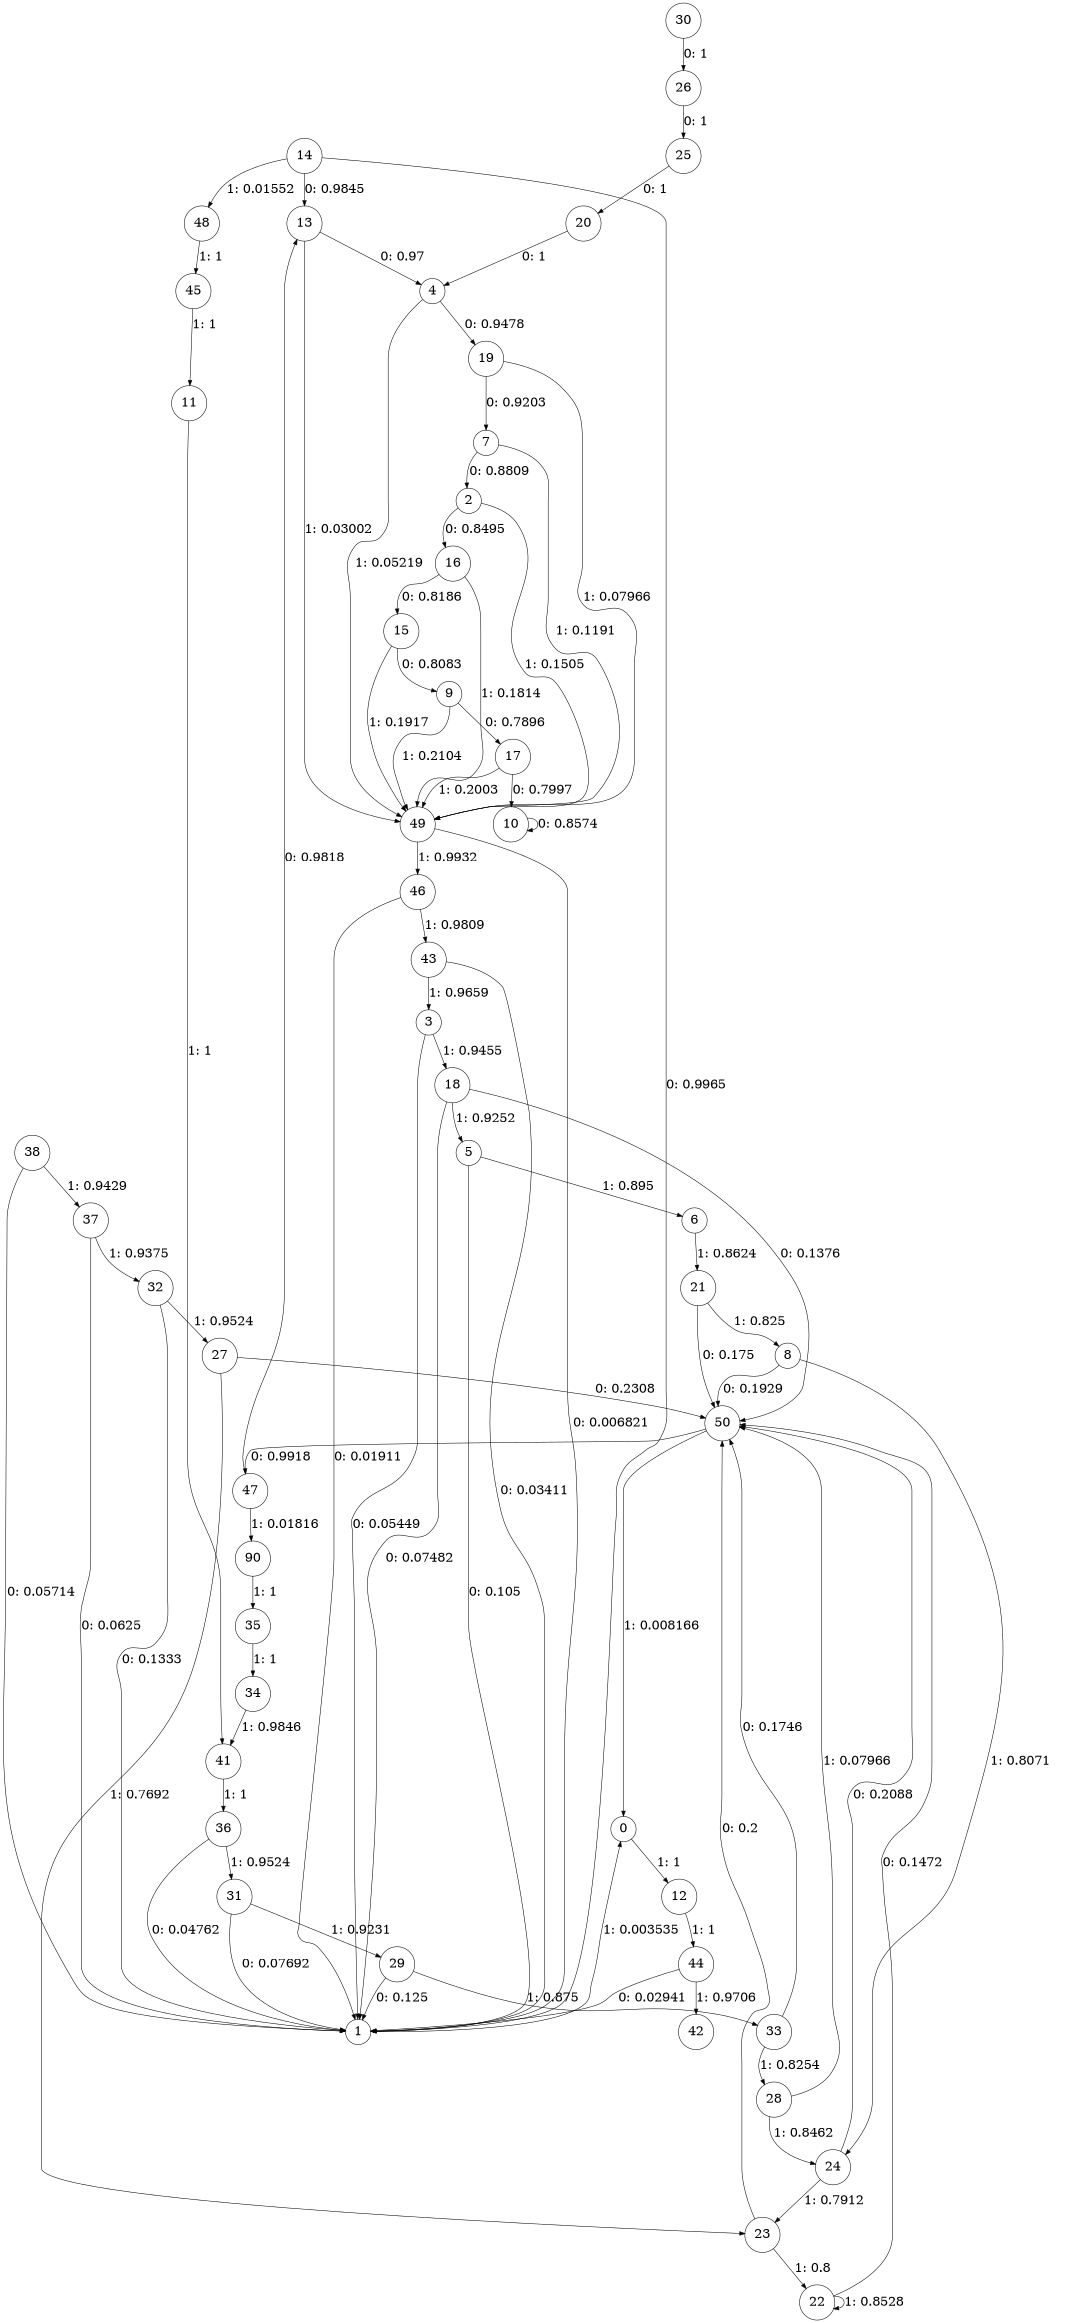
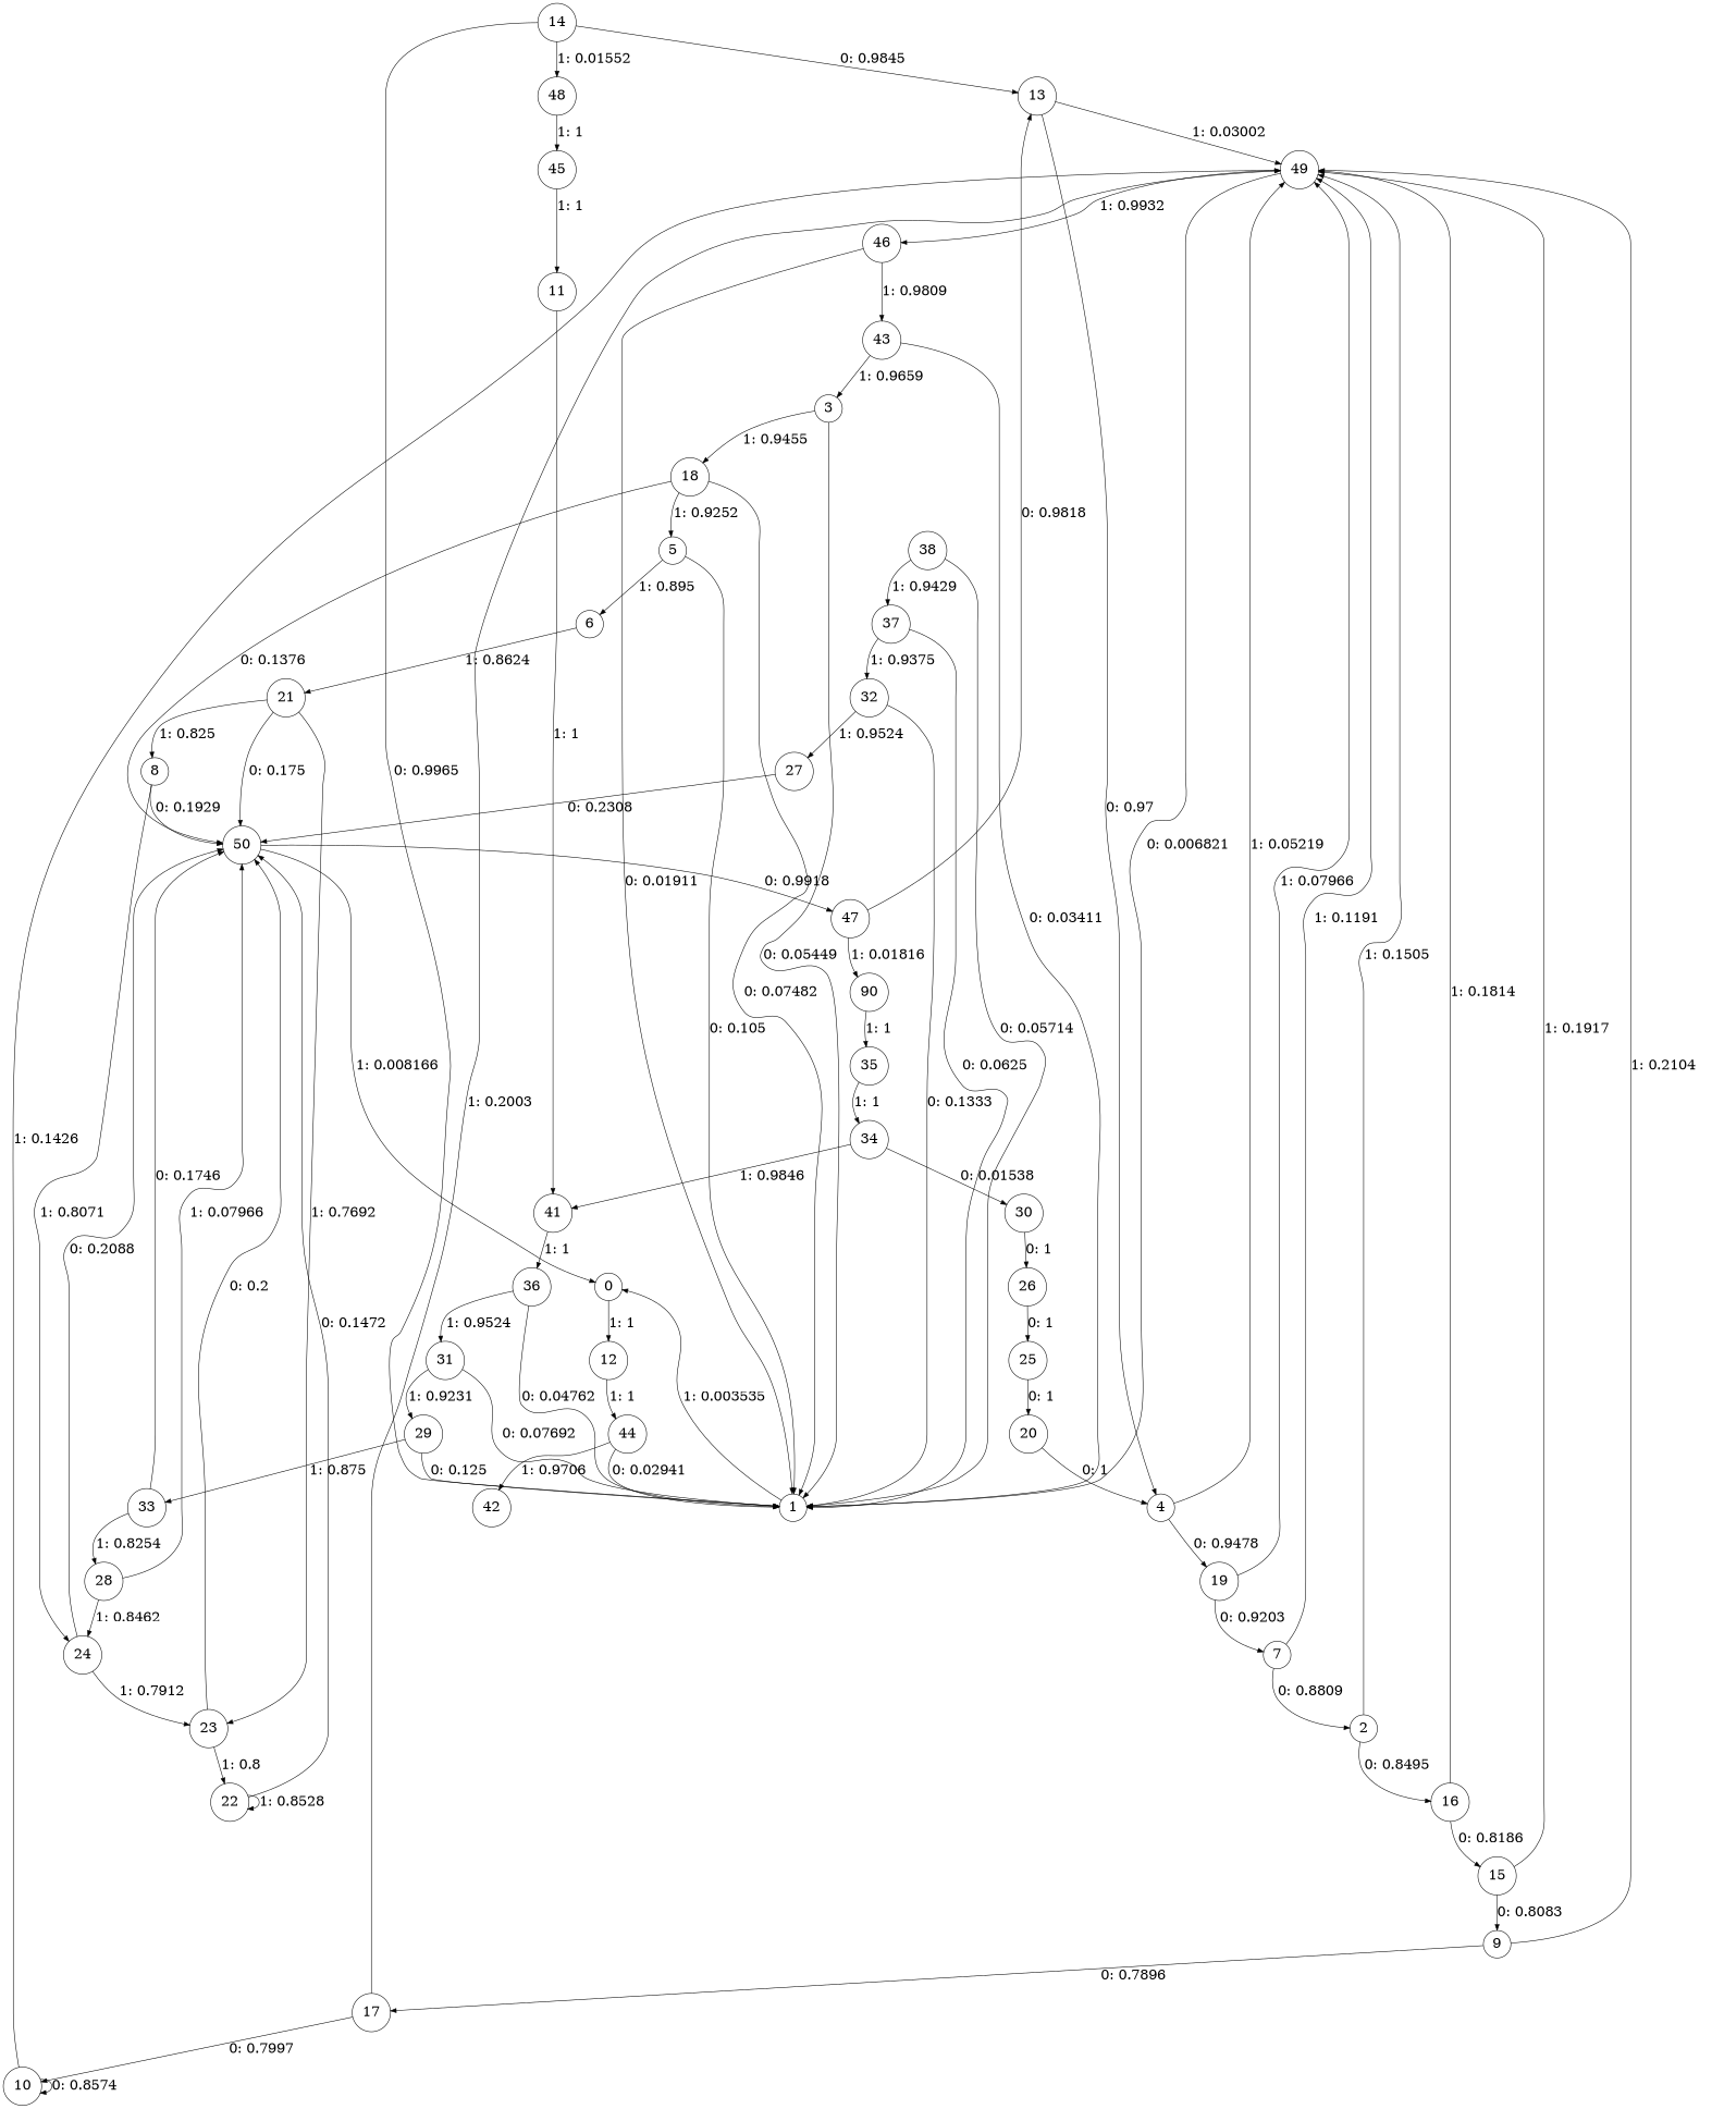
  digraph {
    node [fontsize=24 shape=circle]
    edge [fontsize=24]
    0
    12
    44
    1
    42
    14
    13
    48
    49
    4
    45
    2
    16
    15
    46
    9
    43
    3
    18
    5
    50
    6
    19
    7
    21
    47
    8
    n28 [label=90]
    24
    23
    22
    17
    10
    11
    41
    36
    31
    20
    25
    26
    27
    28
    29
    33
    30
    32
    34
    35
    37
    38
    0 -> 12 [label="1: 1        "]
    12 -> 44 [label="1: 1        "]
    44 -> 1 [label="0: 0.02941  "]
    44 -> 42 [label="1: 0.9706   "]
    1 -> 0 [label="1: 0.003535  "]
    14 -> 1 [label="0: 0.9965   "]
    14 -> 13 [label="0: 0.9845   "]
    14 -> 48 [label="1: 0.01552  "]
    13 -> 49 [label="1: 0.03002  "]
    13 -> 4 [label="0: 0.97     "]
    48 -> 45 [label="1: 1        "]
    49 -> 1 [label="0: 0.006821  "]
    49 -> 46 [label="1: 0.9932   "]
    4 -> 49 [label="1: 0.05219  "]
    4 -> 19 [label="0: 0.9478   "]
    45 -> 11 [label="1: 1        "]
    2 -> 49 [label="1: 0.1505   "]
    2 -> 16 [label="0: 0.8495   "]
    16 -> 49 [label="1: 0.1814   "]
    16 -> 15 [label="0: 0.8186   "]
    15 -> 49 [label="1: 0.1917   "]
    15 -> 9 [label="0: 0.8083   "]
    46 -> 1 [label="0: 0.01911  "]
    46 -> 43 [label="1: 0.9809   "]
    9 -> 49 [label="1: 0.2104   "]
    9 -> 17 [label="0: 0.7896   "]
    43 -> 1 [label="0: 0.03411  "]
    43 -> 3 [label="1: 0.9659   "]
    3 -> 1 [label="0: 0.05449  "]
    3 -> 18 [label="1: 0.9455   "]
    18 -> 1 [label="0: 0.07482  "]
    18 -> 5 [label="1: 0.9252   "]
    18 -> 50 [label="0: 0.1376   "]
    5 -> 1 [label="0: 0.105    "]
    5 -> 6 [label="1: 0.895    "]
    50 -> 0 [label="1: 0.008166  "]
    50 -> 47 [label="0: 0.9918   "]
    6 -> 21 [label="1: 0.8624   "]
    19 -> 49 [label="1: 0.07966  "]
    19 -> 7 [label="0: 0.9203   "]
    7 -> 49 [label="1: 0.1191   "]
    7 -> 2 [label="0: 0.8809   "]
    21 -> 50 [label="0: 0.175    "]
    21 -> 8 [label="1: 0.825    "]
    47 -> 13 [label="0: 0.9818   "]
    47 -> n28 [label="1: 0.01816  "]
    8 -> 50 [label="0: 0.1929   "]
    8 -> 24 [label="1: 0.8071   "]
    n28 -> 35 [label="1: 1        "]
    24 -> 50 [label="0: 0.2088   "]
    24 -> 23 [label="1: 0.7912   "]
    23 -> 50 [label="0: 0.2      "]
    23 -> 22 [label="1: 0.8      "]
    22 -> 50 [label="0: 0.1472   "]
    22 -> 22 [label="1: 0.8528   "]
    17 -> 49 [label="1: 0.2003   "]
    17 -> 10 [label="0: 0.7997   "]
+   10 -> 49 [label="1: 0.1426   "]
    10 -> 10 [label="0: 0.8574   "]
    11 -> 41 [label="1: 1        "]
    41 -> 36 [label="1: 1        "]
    36 -> 1 [label="0: 0.04762  "]
    36 -> 31 [label="1: 0.9524   "]
    31 -> 1 [label="0: 0.07692  "]
    31 -> 29 [label="1: 0.9231   "]
    20 -> 4 [label="0: 1        "]
    25 -> 20 [label="0: 1        "]
    26 -> 25 [label="0: 1        "]
    27 -> 50 [label="0: 0.2308   "]
-   27 -> 23 [label="1: 0.7692   "]
+   21 -> 23 [label="1: 0.7692   "]
    28 -> 50 [label="1: 0.07966  "]
    28 -> 24 [label="1: 0.8462   "]
    29 -> 1 [label="0: 0.125    "]
    29 -> 33 [label="1: 0.875    "]
    33 -> 50 [label="0: 0.1746   "]
    33 -> 28 [label="1: 0.8254   "]
    30 -> 26 [label="0: 1        "]
    32 -> 1 [label="0: 0.1333   "]
    32 -> 27 [label="1: 0.9524   "]
    34 -> 41 [label="1: 0.9846   "]
+   34 -> 30 [label="0: 0.01538  "]
    35 -> 34 [label="1: 1        "]
    37 -> 1 [label="0: 0.0625   "]
    37 -> 32 [label="1: 0.9375   "]
    38 -> 1 [label="0: 0.05714  "]
    38 -> 37 [label="1: 0.9429   "]
  }
